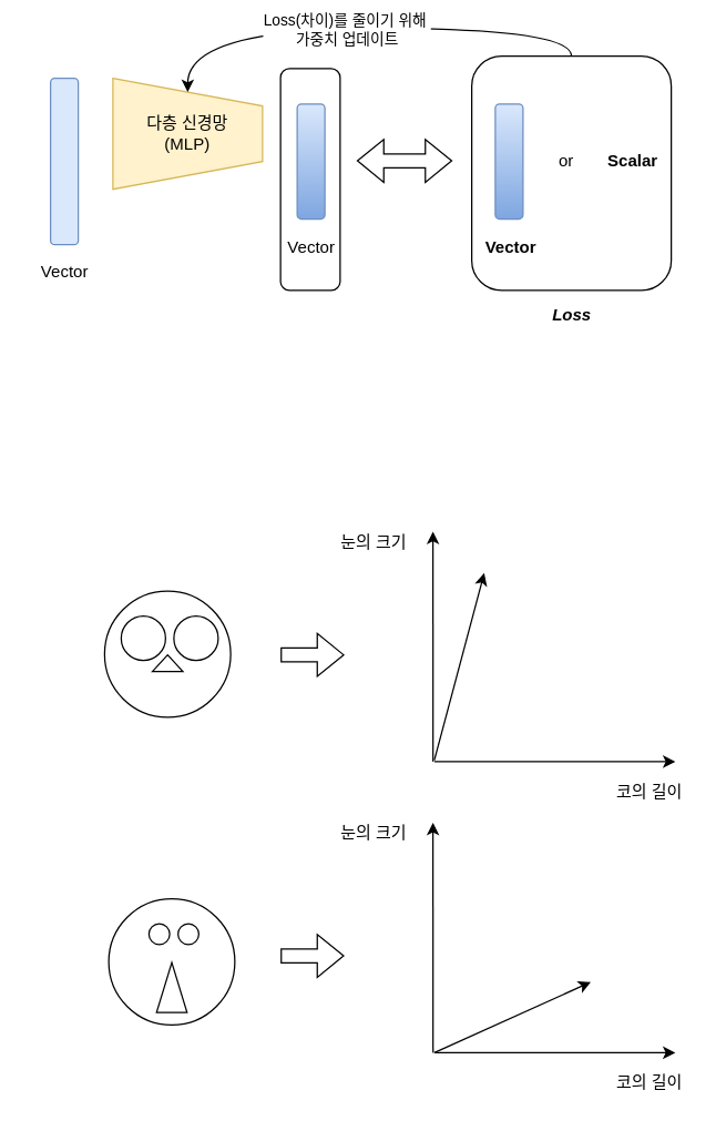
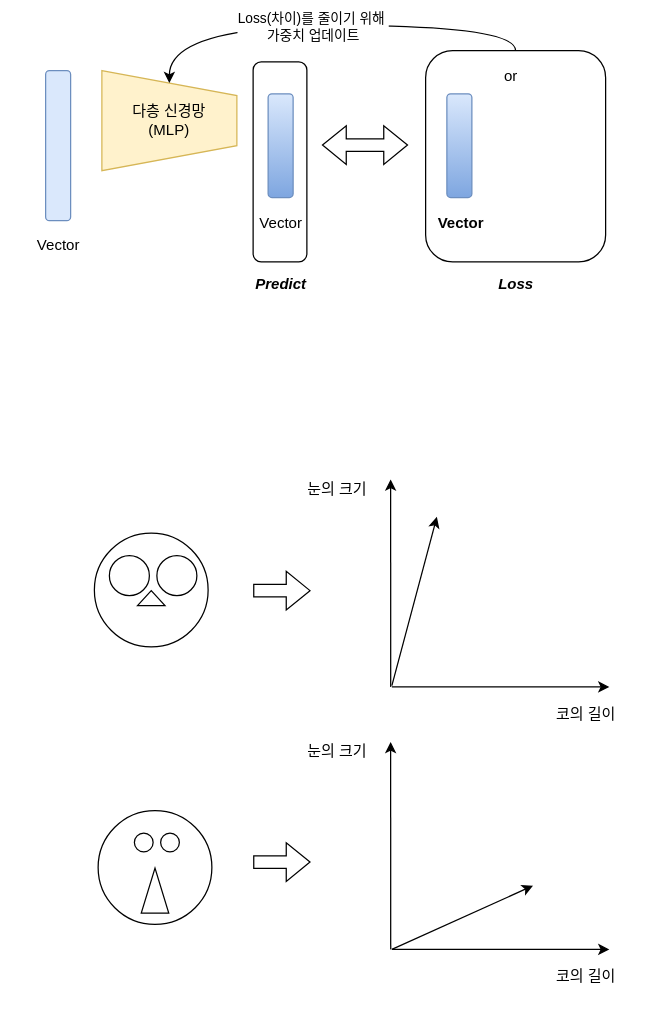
  <mxCell id="0" />
  <mxCell id="1" parent="0" />
  <mxCell id="2" value="다층 신경망&lt;br&gt;(MLP)" style="shape=trapezoid;perimeter=trapezoidPerimeter;whiteSpace=wrap;html=1;fixedSize=1;direction=south;fillColor=#fff2cc;strokeColor=#d6b656;" vertex="1" parent="1"><mxGeometry x="81" y="56" width="108" height="80" as="geometry" /></mxCell>
  <mxCell id="3" value="" style="rounded=1;whiteSpace=wrap;html=1;fillColor=#dae8fc;strokeColor=#6c8ebf;" vertex="1" parent="1"><mxGeometry x="36" y="56" width="20" height="120" as="geometry" /></mxCell>
  <mxCell id="4" value="" style="rounded=1;whiteSpace=wrap;html=1;fillColor=#dae8fc;gradientColor=#7ea6e0;strokeColor=#6c8ebf;" vertex="1" parent="1"><mxGeometry x="214" y="74.5" width="20" height="83" as="geometry" /></mxCell>
  <mxCell id="5" value="Vector" style="text;html=1;align=center;verticalAlign=middle;resizable=0;points=[];autosize=1;strokeColor=none;fillColor=none;" vertex="1" parent="1"><mxGeometry x="20" y="183" width="52" height="26" as="geometry" /></mxCell>
  <mxCell id="6" value="Vector" style="text;html=1;align=center;verticalAlign=middle;resizable=0;points=[];autosize=1;strokeColor=none;fillColor=none;" vertex="1" parent="1"><mxGeometry x="198" y="165" width="52" height="26" as="geometry" /></mxCell>
  <mxCell id="7" value="" style="shape=flexArrow;endArrow=classic;startArrow=classic;html=1;rounded=0;" edge="1" parent="1"><mxGeometry width="100" height="100" relative="1" as="geometry"><mxPoint x="257" y="115.58" as="sourcePoint" /><mxPoint x="326" y="115.58" as="targetPoint" /></mxGeometry></mxCell>
  <mxCell id="8" value="" style="rounded=1;whiteSpace=wrap;html=1;fillColor=#dae8fc;gradientColor=#7ea6e0;strokeColor=#6c8ebf;" vertex="1" parent="1"><mxGeometry x="357" y="74.5" width="20" height="83" as="geometry" /></mxCell>
  <mxCell id="9" value="Vector" style="text;html=1;align=center;verticalAlign=middle;resizable=0;points=[];autosize=1;strokeColor=none;fillColor=none;fontStyle=1" vertex="1" parent="1"><mxGeometry x="340" y="165" width="55" height="26" as="geometry" /></mxCell>
- <mxCell id="10" value="or" style="text;html=1;align=center;verticalAlign=middle;resizable=0;points=[];autosize=1;strokeColor=none;fillColor=none;" vertex="1" parent="1"><mxGeometry x="393" y="103" width="29" height="26" as="geometry" /></mxCell>
- <mxCell id="11" value="Scalar" style="text;html=1;align=center;verticalAlign=middle;resizable=0;points=[];autosize=1;strokeColor=none;fillColor=none;fontStyle=1" vertex="1" parent="1"><mxGeometry x="429" y="103" width="54" height="26" as="geometry" /></mxCell>
+ <mxCell id="10" value="or" style="text;html=1;align=center;verticalAlign=middle;resizable=0;points=[];autosize=1;strokeColor=none;fillColor=none;" vertex="1" parent="1"><mxGeometry x="393" y="48" width="29" height="26" as="geometry" /></mxCell>
  <mxCell id="12" style="edgeStyle=orthogonalEdgeStyle;rounded=0;orthogonalLoop=1;jettySize=auto;html=1;exitX=0.5;exitY=0;exitDx=0;exitDy=0;entryX=0;entryY=0.5;entryDx=0;entryDy=0;curved=1;" edge="1" parent="1" source="14" target="2"><mxGeometry relative="1" as="geometry"><Array as="points"><mxPoint x="412" y="20" /><mxPoint x="135" y="20" /></Array></mxGeometry></mxCell>
  <mxCell id="13" value="Loss(차이)를 줄이기 위해&amp;nbsp; &lt;br&gt;가중치 업데이트" style="edgeLabel;html=1;align=center;verticalAlign=middle;resizable=0;points=[];" vertex="1" connectable="0" parent="12"><mxGeometry x="0.066" relative="1" as="geometry"><mxPoint as="offset" /></mxGeometry></mxCell>
  <mxCell id="14" value="" style="rounded=1;whiteSpace=wrap;html=1;fillColor=none;" vertex="1" parent="1"><mxGeometry x="340" y="40" width="144" height="169" as="geometry" /></mxCell>
  <mxCell id="15" value="Loss" style="text;html=1;align=center;verticalAlign=middle;resizable=0;points=[];autosize=1;strokeColor=none;fillColor=none;fontStyle=3" vertex="1" parent="1"><mxGeometry x="390.5" y="214" width="43" height="26" as="geometry" /></mxCell>
+ <mxCell id="16" value="Predict" style="text;html=1;align=center;verticalAlign=middle;resizable=0;points=[];autosize=1;strokeColor=none;fillColor=none;fontStyle=3" vertex="1" parent="1"><mxGeometry x="194" y="214" width="59" height="26" as="geometry" /></mxCell>
  <mxCell id="17" value="" style="rounded=1;whiteSpace=wrap;html=1;fillColor=none;" vertex="1" parent="1"><mxGeometry x="202" y="49" width="43" height="160" as="geometry" /></mxCell>
  <mxCell id="18" value="" style="endArrow=classic;html=1;rounded=0;curved=1;" edge="1" parent="1"><mxGeometry width="50" height="50" relative="1" as="geometry"><mxPoint x="313" y="549" as="sourcePoint" /><mxPoint x="487" y="549" as="targetPoint" /></mxGeometry></mxCell>
  <mxCell id="19" value="" style="endArrow=classic;html=1;rounded=0;curved=1;" edge="1" parent="1"><mxGeometry width="50" height="50" relative="1" as="geometry"><mxPoint x="312.08" y="549" as="sourcePoint" /><mxPoint x="312" y="383" as="targetPoint" /></mxGeometry></mxCell>
  <mxCell id="20" value="코의 길이" style="text;html=1;align=center;verticalAlign=middle;resizable=0;points=[];autosize=1;strokeColor=none;fillColor=none;" vertex="1" parent="1"><mxGeometry x="433" y="558" width="69" height="26" as="geometry" /></mxCell>
  <mxCell id="21" value="눈의 크기" style="text;html=1;align=center;verticalAlign=middle;resizable=0;points=[];autosize=1;strokeColor=none;fillColor=none;" vertex="1" parent="1"><mxGeometry x="234" y="378" width="69" height="26" as="geometry" /></mxCell>
  <mxCell id="22" value="" style="ellipse;whiteSpace=wrap;html=1;aspect=fixed;fillColor=none;" vertex="1" parent="1"><mxGeometry x="75" y="426" width="91" height="91" as="geometry" /></mxCell>
  <mxCell id="23" value="" style="ellipse;whiteSpace=wrap;html=1;aspect=fixed;fillColor=none;" vertex="1" parent="1"><mxGeometry x="87" y="444" width="32" height="32" as="geometry" /></mxCell>
  <mxCell id="24" value="" style="ellipse;whiteSpace=wrap;html=1;aspect=fixed;fillColor=none;" vertex="1" parent="1"><mxGeometry x="125" y="444" width="32" height="32" as="geometry" /></mxCell>
  <mxCell id="25" value="" style="triangle;whiteSpace=wrap;html=1;fillColor=none;direction=north;" vertex="1" parent="1"><mxGeometry x="109.5" y="472" width="22" height="12" as="geometry" /></mxCell>
  <mxCell id="26" value="" style="ellipse;whiteSpace=wrap;html=1;aspect=fixed;fillColor=none;" vertex="1" parent="1"><mxGeometry x="78" y="648" width="91" height="91" as="geometry" /></mxCell>
  <mxCell id="27" value="" style="ellipse;whiteSpace=wrap;html=1;aspect=fixed;fillColor=none;" vertex="1" parent="1"><mxGeometry x="107" y="666" width="15" height="15" as="geometry" /></mxCell>
  <mxCell id="28" value="" style="ellipse;whiteSpace=wrap;html=1;aspect=fixed;fillColor=none;" vertex="1" parent="1"><mxGeometry x="128" y="666" width="15" height="15" as="geometry" /></mxCell>
  <mxCell id="29" value="" style="triangle;whiteSpace=wrap;html=1;fillColor=none;direction=north;" vertex="1" parent="1"><mxGeometry x="112.5" y="694" width="22" height="36" as="geometry" /></mxCell>
  <mxCell id="30" value="" style="endArrow=classic;html=1;rounded=0;curved=1;" edge="1" parent="1"><mxGeometry width="50" height="50" relative="1" as="geometry"><mxPoint x="313" y="759" as="sourcePoint" /><mxPoint x="487" y="759" as="targetPoint" /></mxGeometry></mxCell>
  <mxCell id="31" value="" style="endArrow=classic;html=1;rounded=0;curved=1;" edge="1" parent="1"><mxGeometry width="50" height="50" relative="1" as="geometry"><mxPoint x="312.08" y="759" as="sourcePoint" /><mxPoint x="312" y="593" as="targetPoint" /></mxGeometry></mxCell>
  <mxCell id="32" value="코의 길이" style="text;html=1;align=center;verticalAlign=middle;resizable=0;points=[];autosize=1;strokeColor=none;fillColor=none;" vertex="1" parent="1"><mxGeometry x="433" y="768" width="69" height="26" as="geometry" /></mxCell>
  <mxCell id="33" value="눈의 크기" style="text;html=1;align=center;verticalAlign=middle;resizable=0;points=[];autosize=1;strokeColor=none;fillColor=none;" vertex="1" parent="1"><mxGeometry x="234" y="588" width="69" height="26" as="geometry" /></mxCell>
  <mxCell id="34" value="" style="shape=flexArrow;endArrow=classic;html=1;rounded=0;curved=1;" edge="1" parent="1"><mxGeometry width="50" height="50" relative="1" as="geometry"><mxPoint x="202" y="472" as="sourcePoint" /><mxPoint x="248" y="472" as="targetPoint" /></mxGeometry></mxCell>
  <mxCell id="35" value="" style="shape=flexArrow;endArrow=classic;html=1;rounded=0;curved=1;" edge="1" parent="1"><mxGeometry width="50" height="50" relative="1" as="geometry"><mxPoint x="202" y="689.17" as="sourcePoint" /><mxPoint x="248" y="689.17" as="targetPoint" /></mxGeometry></mxCell>
  <mxCell id="36" value="" style="endArrow=classic;html=1;rounded=0;curved=1;" edge="1" parent="1"><mxGeometry width="50" height="50" relative="1" as="geometry"><mxPoint x="313" y="548" as="sourcePoint" /><mxPoint x="349" y="413" as="targetPoint" /></mxGeometry></mxCell>
  <mxCell id="37" value="" style="shape=image;html=1;verticalAlign=top;verticalLabelPosition=bottom;labelBackgroundColor=#ffffff;imageAspect=0;aspect=fixed;image=https://cdn0.iconfinder.com/data/icons/octicons/1024/primitive-dot-128.png;fillColor=none;" vertex="1" parent="1"><mxGeometry x="340" y="394" width="23" height="23" as="geometry" /></mxCell>
  <mxCell id="38" value="" style="endArrow=classic;html=1;rounded=0;curved=1;" edge="1" parent="1"><mxGeometry width="50" height="50" relative="1" as="geometry"><mxPoint x="313" y="759" as="sourcePoint" /><mxPoint x="426" y="708" as="targetPoint" /></mxGeometry></mxCell>
  <mxCell id="39" value="" style="shape=image;html=1;verticalAlign=top;verticalLabelPosition=bottom;labelBackgroundColor=#ffffff;imageAspect=0;aspect=fixed;image=https://cdn0.iconfinder.com/data/icons/octicons/1024/primitive-dot-128.png;fillColor=none;" vertex="1" parent="1"><mxGeometry x="424" y="694" width="23" height="23" as="geometry" /></mxCell>
